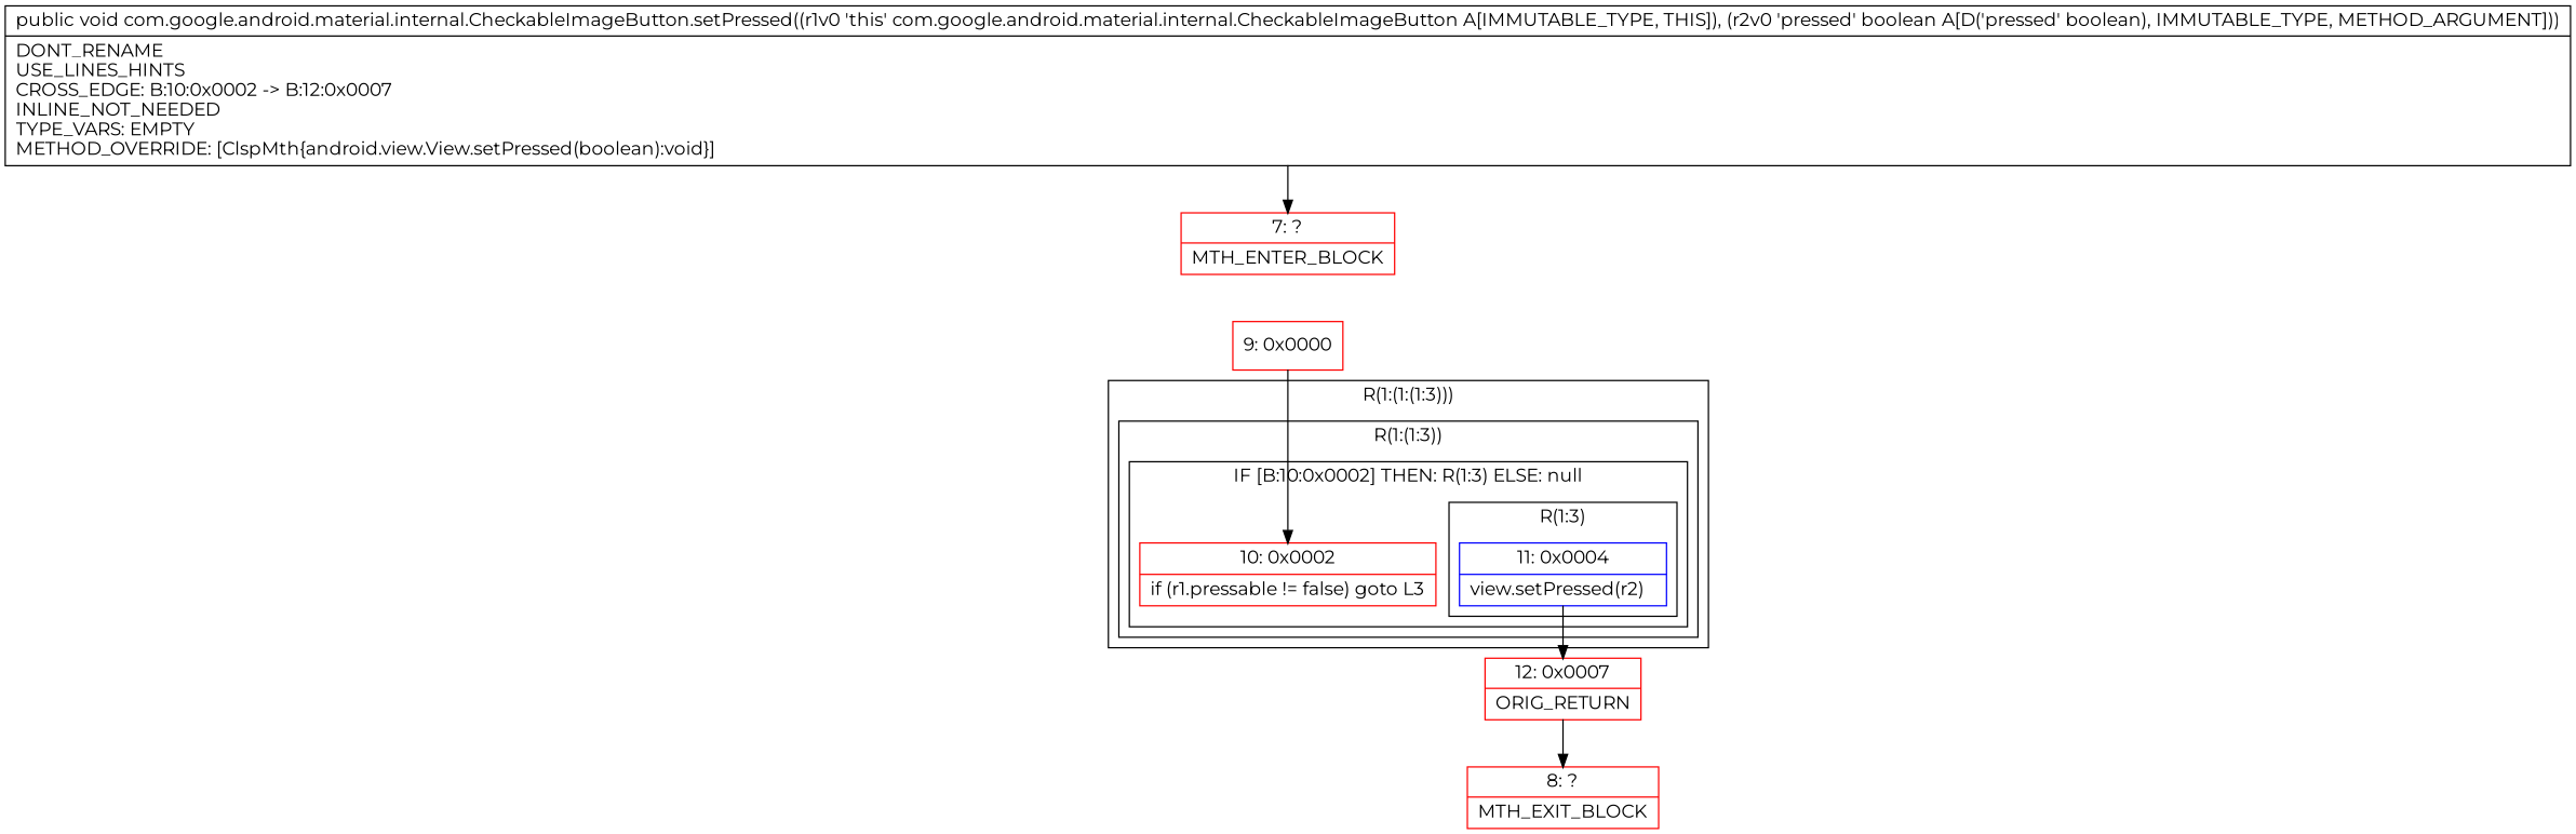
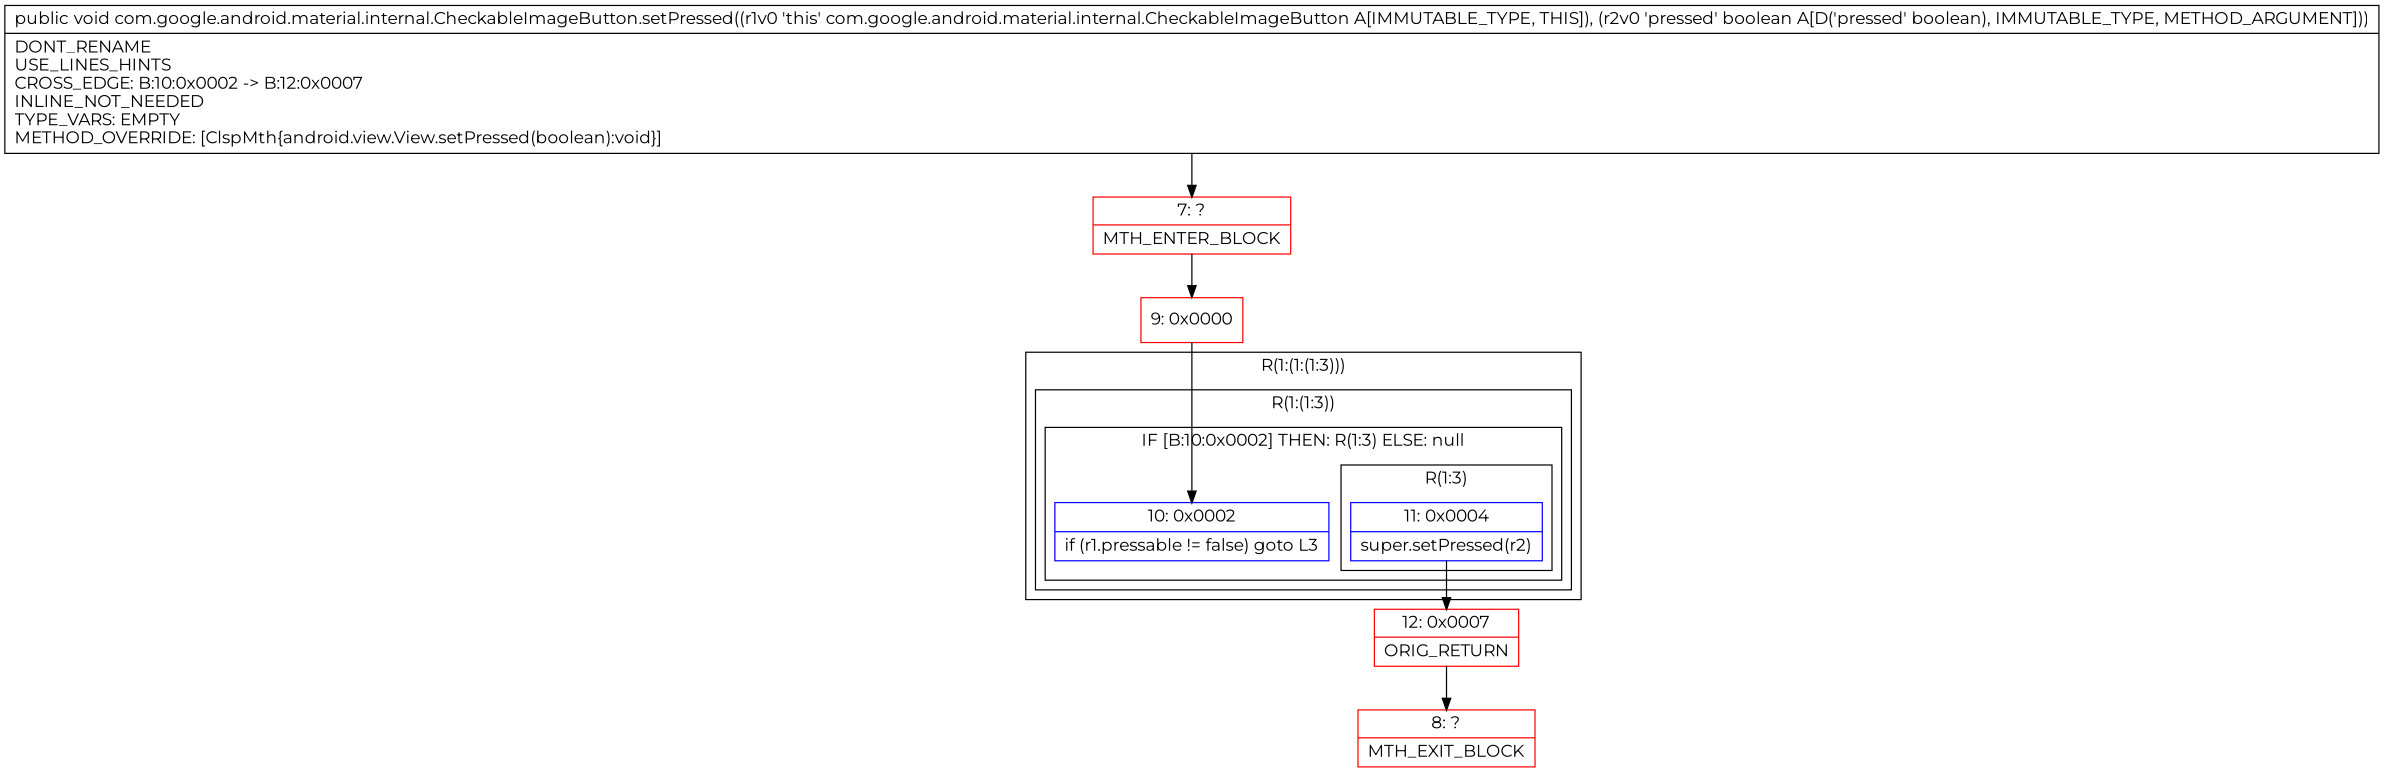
  digraph {
    fontname=Montserrat
    node [color=red fontname=Montserrat shape=record]
    edge [fontname=Montserrat]
-   n1 [color=blue label="{11\:\ 0x0004|view.setPressed(r2)\l}"]
-   n2 [label="{10\:\ 0x0002|if (r1.pressable != false) goto L3\l}"]
+   n1 [color=blue label="{11\:\ 0x0004|super.setPressed(r2)\l}"]
+   n2 [color=blue label="{10\:\ 0x0002|if (r1.pressable != false) goto L3\l}"]
    n3 [label="{12\:\ 0x0007|ORIG_RETURN\l}"]
    n4 [label="{8\:\ ?|MTH_EXIT_BLOCK\l}"]
    n5 [label="{7\:\ ?|MTH_ENTER_BLOCK\l}"]
    n6 [label="{9\:\ 0x0000}"]
    n7 [label="{public void com.google.android.material.internal.CheckableImageButton.setPressed((r1v0 'this' com.google.android.material.internal.CheckableImageButton A[IMMUTABLE_TYPE, THIS]), (r2v0 'pressed' boolean A[D('pressed' boolean), IMMUTABLE_TYPE, METHOD_ARGUMENT]))  | DONT_RENAME\lUSE_LINES_HINTS\lCROSS_EDGE: B:10:0x0002 \-\> B:12:0x0007\lINLINE_NOT_NEEDED\lTYPE_VARS: EMPTY\lMETHOD_OVERRIDE: [ClspMth\{android.view.View.setPressed(boolean):void\}]\l}" color=""]
    subgraph cluster_1 {
      label="R(1:(1:(1:3)))"
      subgraph cluster_2 {
        label="R(1:(1:3))"
        subgraph cluster_3 {
          label="IF [B:10:0x0002] THEN: R(1:3) ELSE: null"
          n2
          subgraph cluster_4 {
            label="R(1:3)"
            n1
          }
        }
      }
    }
    n1 -> n3
    n3 -> n4
+   n5 -> n6
    n6 -> n2
    n7 -> n5
  }
